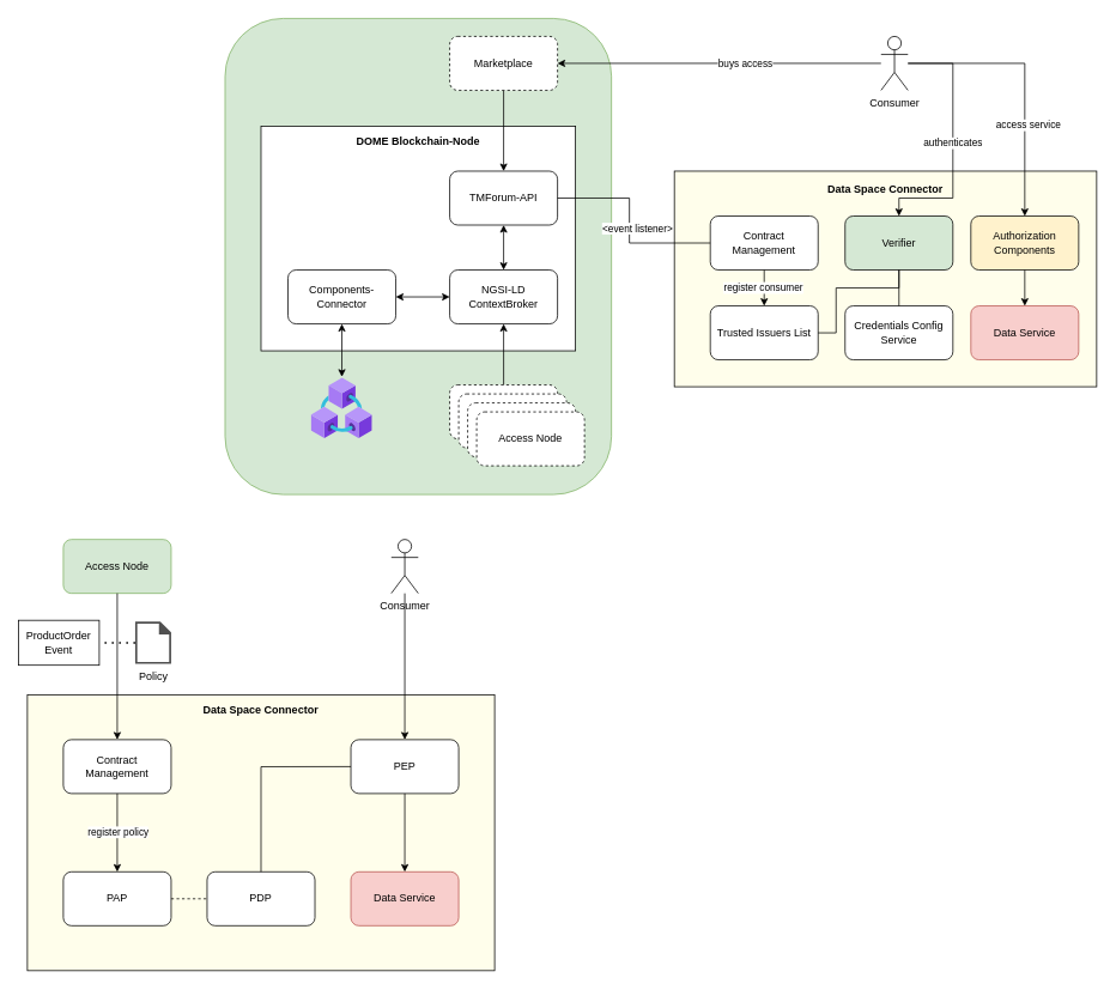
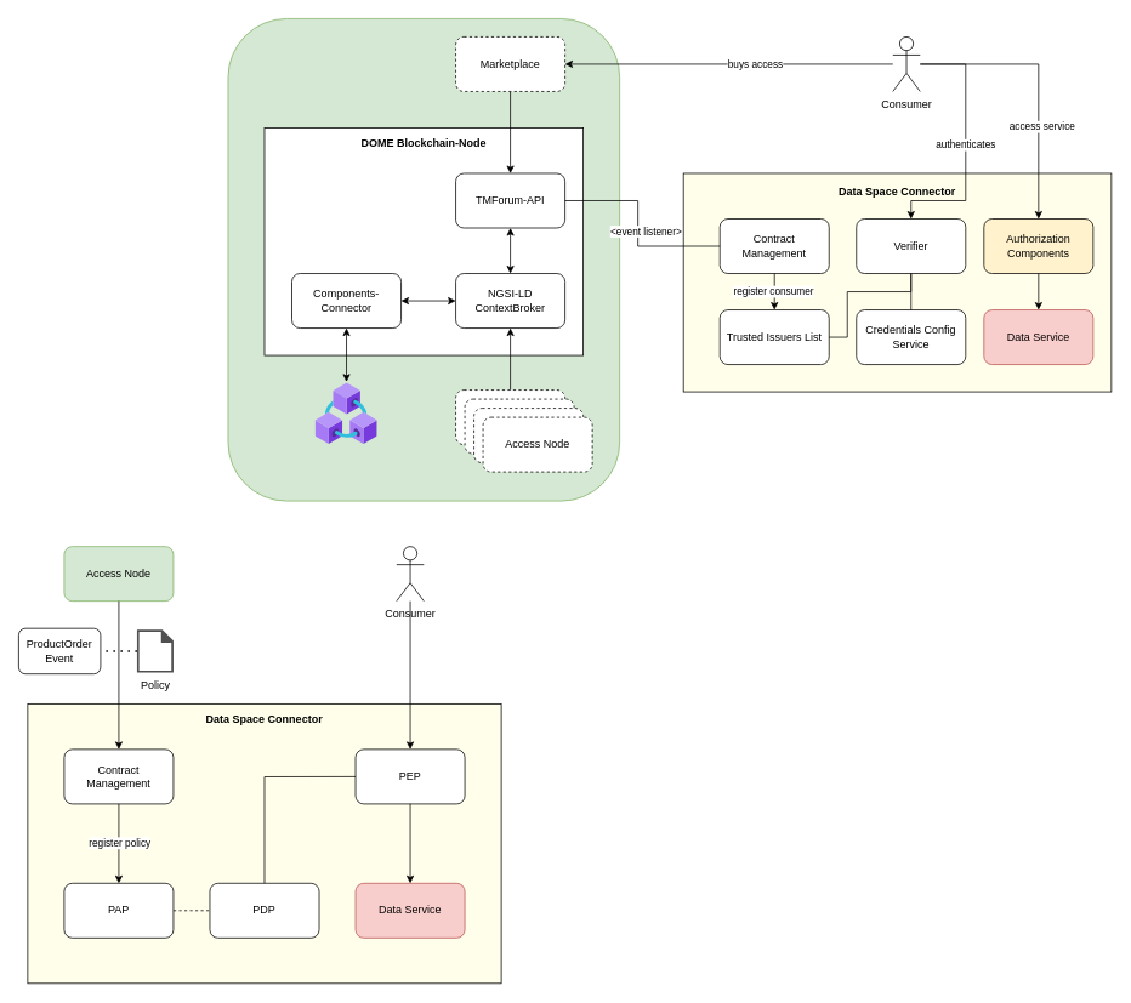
  <mxCell id="0" />
  <mxCell id="1" parent="0" />
  <mxCell id="2" value="" style="rounded=1;whiteSpace=wrap;html=1;fillColor=#d5e8d4;strokeColor=#82b366;" vertex="1" parent="1"><mxGeometry x="250" y="20" width="430" height="530" as="geometry" /></mxCell>
  <mxCell id="3" value="&lt;div&gt;&lt;b&gt;DOME Blockchain-Node&lt;/b&gt;&lt;/div&gt;&lt;div&gt;&lt;br&gt;&lt;/div&gt;&lt;div&gt;&lt;br&gt;&lt;/div&gt;&lt;div&gt;&lt;br&gt;&lt;/div&gt;&lt;div&gt;&lt;br&gt;&lt;/div&gt;&lt;div&gt;&lt;br&gt;&lt;/div&gt;&lt;div&gt;&lt;br&gt;&lt;/div&gt;&lt;div&gt;&lt;br&gt;&lt;/div&gt;&lt;div&gt;&lt;br&gt;&lt;/div&gt;&lt;div&gt;&lt;br&gt;&lt;/div&gt;&lt;div&gt;&lt;br&gt;&lt;/div&gt;&lt;div&gt;&lt;br&gt;&lt;/div&gt;&lt;div&gt;&lt;br&gt;&lt;/div&gt;&lt;div&gt;&lt;br&gt;&lt;/div&gt;&lt;div&gt;&lt;br&gt;&lt;/div&gt;&lt;div&gt;&lt;br&gt;&lt;/div&gt;" style="rounded=0;whiteSpace=wrap;html=1;" parent="1" vertex="1"><mxGeometry x="290" y="140" width="350" height="250" as="geometry" /></mxCell>
  <mxCell id="4" value="TMForum-API" style="rounded=1;whiteSpace=wrap;html=1;" parent="1" vertex="1"><mxGeometry x="500" y="190" width="120" height="60" as="geometry" /></mxCell>
  <mxCell id="5" value="NGSI-LD ContextBroker" style="rounded=1;whiteSpace=wrap;html=1;" parent="1" vertex="1"><mxGeometry x="500" y="300" width="120" height="60" as="geometry" /></mxCell>
  <mxCell id="6" value="Components-Connector" style="rounded=1;whiteSpace=wrap;html=1;" parent="1" vertex="1"><mxGeometry x="320" y="300" width="120" height="60" as="geometry" /></mxCell>
  <mxCell id="7" value="" style="endArrow=classic;startArrow=classic;html=1;rounded=0;entryX=0;entryY=0.5;entryDx=0;entryDy=0;exitX=1;exitY=0.5;exitDx=0;exitDy=0;" parent="1" source="6" target="5" edge="1"><mxGeometry width="50" height="50" relative="1" as="geometry"><mxPoint x="180" y="530" as="sourcePoint" /><mxPoint x="230" y="480" as="targetPoint" /></mxGeometry></mxCell>
  <mxCell id="8" value="" style="endArrow=classic;startArrow=classic;html=1;rounded=0;entryX=0.5;entryY=0;entryDx=0;entryDy=0;exitX=0.5;exitY=1;exitDx=0;exitDy=0;" parent="1" source="4" target="5" edge="1"><mxGeometry width="50" height="50" relative="1" as="geometry"><mxPoint x="465" y="260" as="sourcePoint" /><mxPoint x="560" y="310" as="targetPoint" /><Array as="points"><mxPoint x="560" y="270" /></Array></mxGeometry></mxCell>
  <mxCell id="9" value="" style="image;aspect=fixed;html=1;points=[];align=center;fontSize=12;image=img/lib/azure2/blockchain/Azure_Blockchain_Service.svg;" parent="1" vertex="1"><mxGeometry x="346" y="420" width="68" height="68" as="geometry" /></mxCell>
  <mxCell id="10" value="" style="endArrow=classic;startArrow=classic;html=1;rounded=0;entryX=0.5;entryY=1;entryDx=0;entryDy=0;exitX=0.5;exitY=-0.015;exitDx=0;exitDy=0;exitPerimeter=0;" parent="1" source="9" target="6" edge="1"><mxGeometry width="50" height="50" relative="1" as="geometry"><mxPoint x="180" y="520" as="sourcePoint" /><mxPoint x="230" y="470" as="targetPoint" /></mxGeometry></mxCell>
  <mxCell id="11" value="" style="endArrow=classic;html=1;rounded=0;entryX=0.5;entryY=0;entryDx=0;entryDy=0;" parent="1" target="4" edge="1"><mxGeometry width="50" height="50" relative="1" as="geometry"><mxPoint x="560" y="100" as="sourcePoint" /><mxPoint x="570" y="40" as="targetPoint" /></mxGeometry></mxCell>
  <mxCell id="12" value="" style="endArrow=classic;html=1;rounded=0;" parent="1" target="5" edge="1"><mxGeometry width="50" height="50" relative="1" as="geometry"><mxPoint x="560" y="430" as="sourcePoint" /><mxPoint x="590" y="420" as="targetPoint" /></mxGeometry></mxCell>
  <mxCell id="13" value="Access Node" style="rounded=1;whiteSpace=wrap;html=1;dashed=1;" parent="1" vertex="1"><mxGeometry x="500" y="428" width="120" height="60" as="geometry" /></mxCell>
  <mxCell id="14" value="Access Node" style="rounded=1;whiteSpace=wrap;html=1;dashed=1;" parent="1" vertex="1"><mxGeometry x="510" y="438" width="120" height="60" as="geometry" /></mxCell>
  <mxCell id="15" value="Access Node" style="rounded=1;whiteSpace=wrap;html=1;dashed=1;" parent="1" vertex="1"><mxGeometry x="520" y="448" width="120" height="60" as="geometry" /></mxCell>
  <mxCell id="16" value="Access Node" style="rounded=1;whiteSpace=wrap;html=1;dashed=1;" parent="1" vertex="1"><mxGeometry x="530" y="458" width="120" height="60" as="geometry" /></mxCell>
  <mxCell id="17" value="Marketplace" style="rounded=1;whiteSpace=wrap;html=1;dashed=1;" parent="1" vertex="1"><mxGeometry x="500" y="40" width="120" height="60" as="geometry" /></mxCell>
  <mxCell id="18" value="&lt;div&gt;&lt;b&gt;Data Space Connector&lt;/b&gt;&lt;/div&gt;&lt;div&gt;&lt;br&gt;&lt;/div&gt;&lt;div&gt;&lt;br&gt;&lt;/div&gt;&lt;div&gt;&lt;br&gt;&lt;/div&gt;&lt;div&gt;&lt;br&gt;&lt;/div&gt;&lt;div&gt;&lt;br&gt;&lt;/div&gt;&lt;div&gt;&lt;br&gt;&lt;/div&gt;&lt;div&gt;&lt;br&gt;&lt;/div&gt;&lt;div&gt;&lt;br&gt;&lt;/div&gt;&lt;div&gt;&lt;br&gt;&lt;/div&gt;&lt;div&gt;&lt;br&gt;&lt;/div&gt;&lt;div&gt;&lt;br&gt;&lt;/div&gt;&lt;div&gt;&lt;br&gt;&lt;/div&gt;&lt;div&gt;&lt;br&gt;&lt;/div&gt;&lt;div&gt;&lt;br&gt;&lt;/div&gt;" style="rounded=0;whiteSpace=wrap;html=1;fillColor=#FFFEEB;" vertex="1" parent="1"><mxGeometry x="750" y="190" width="470" height="240" as="geometry" /></mxCell>
  <mxCell id="19" value="Contract Management" style="rounded=1;whiteSpace=wrap;html=1;" vertex="1" parent="1"><mxGeometry x="790" y="240" width="120" height="60" as="geometry" /></mxCell>
  <mxCell id="20" value="" style="endArrow=none;html=1;rounded=0;entryX=0;entryY=0.5;entryDx=0;entryDy=0;exitX=1;exitY=0.5;exitDx=0;exitDy=0;" edge="1" parent="1" source="4" target="19"><mxGeometry width="50" height="50" relative="1" as="geometry"><mxPoint x="700" y="500" as="sourcePoint" /><mxPoint x="750" y="450" as="targetPoint" /><Array as="points"><mxPoint x="700" y="220" /><mxPoint x="700" y="270" /></Array></mxGeometry></mxCell>
  <mxCell id="21" value="&amp;lt;event listener&amp;gt;" style="edgeLabel;html=1;align=center;verticalAlign=middle;resizable=0;points=[];" vertex="1" connectable="0" parent="20"><mxGeometry y="3" relative="1" as="geometry"><mxPoint x="5" y="3" as="offset" /></mxGeometry></mxCell>
  <mxCell id="22" value="Trusted Issuers List" style="rounded=1;whiteSpace=wrap;html=1;" vertex="1" parent="1"><mxGeometry x="790" y="340" width="120" height="60" as="geometry" /></mxCell>
  <mxCell id="23" value="Data Service" style="rounded=1;whiteSpace=wrap;html=1;fillColor=#f8cecc;strokeColor=#b85450;" vertex="1" parent="1"><mxGeometry x="1080" y="340" width="120" height="60" as="geometry" /></mxCell>
- <mxCell id="24" value="Verifier" style="rounded=1;whiteSpace=wrap;html=1;fillColor=#d5e8d4;" vertex="1" parent="1"><mxGeometry x="940" y="240" width="120" height="60" as="geometry" /></mxCell>
+ <mxCell id="24" value="Verifier" style="rounded=1;whiteSpace=wrap;html=1;" vertex="1" parent="1"><mxGeometry x="940" y="240" width="120" height="60" as="geometry" /></mxCell>
  <mxCell id="25" value="Credentials Config Service" style="rounded=1;whiteSpace=wrap;html=1;" vertex="1" parent="1"><mxGeometry x="940" y="340" width="120" height="60" as="geometry" /></mxCell>
  <mxCell id="26" value="Consumer" style="shape=umlActor;verticalLabelPosition=bottom;verticalAlign=top;html=1;outlineConnect=0;" vertex="1" parent="1"><mxGeometry x="980" y="40" width="30" height="60" as="geometry" /></mxCell>
  <mxCell id="27" value="&lt;div&gt;Authorization&lt;/div&gt;&lt;div&gt;Components&lt;/div&gt;" style="rounded=1;whiteSpace=wrap;html=1;fillColor=#fff2cc;" vertex="1" parent="1"><mxGeometry x="1080" y="240" width="120" height="60" as="geometry" /></mxCell>
  <mxCell id="28" value="" style="endArrow=classic;html=1;rounded=0;exitX=0.5;exitY=1;exitDx=0;exitDy=0;" edge="1" parent="1" source="19" target="22"><mxGeometry width="50" height="50" relative="1" as="geometry"><mxPoint x="790" y="560" as="sourcePoint" /><mxPoint x="840" y="510" as="targetPoint" /></mxGeometry></mxCell>
  <mxCell id="29" value="register consumer" style="edgeLabel;html=1;align=center;verticalAlign=middle;resizable=0;points=[];" vertex="1" connectable="0" parent="28"><mxGeometry x="-0.05" y="-2" relative="1" as="geometry"><mxPoint as="offset" /></mxGeometry></mxCell>
  <mxCell id="30" value="" style="endArrow=none;html=1;rounded=0;entryX=0.5;entryY=1;entryDx=0;entryDy=0;exitX=1;exitY=0.5;exitDx=0;exitDy=0;" edge="1" parent="1" source="22" target="24"><mxGeometry width="50" height="50" relative="1" as="geometry"><mxPoint x="840" y="570" as="sourcePoint" /><mxPoint x="890" y="520" as="targetPoint" /><Array as="points"><mxPoint x="930" y="370" /><mxPoint x="930" y="320" /><mxPoint x="1000" y="320" /></Array></mxGeometry></mxCell>
  <mxCell id="31" value="" style="endArrow=none;html=1;rounded=0;entryX=0.5;entryY=1;entryDx=0;entryDy=0;exitX=0.5;exitY=0;exitDx=0;exitDy=0;" edge="1" parent="1" source="25" target="24"><mxGeometry width="50" height="50" relative="1" as="geometry"><mxPoint x="970" y="550" as="sourcePoint" /><mxPoint x="1020" y="500" as="targetPoint" /></mxGeometry></mxCell>
  <mxCell id="32" value="" style="endArrow=classic;html=1;rounded=0;exitX=0.5;exitY=1;exitDx=0;exitDy=0;entryX=0.5;entryY=0;entryDx=0;entryDy=0;" edge="1" parent="1" source="27" target="23"><mxGeometry width="50" height="50" relative="1" as="geometry"><mxPoint x="1340" y="280" as="sourcePoint" /><mxPoint x="1390" y="230" as="targetPoint" /></mxGeometry></mxCell>
  <mxCell id="33" value="" style="endArrow=classic;html=1;rounded=0;" edge="1" parent="1" source="26" target="17"><mxGeometry width="50" height="50" relative="1" as="geometry"><mxPoint x="750" y="80" as="sourcePoint" /><mxPoint x="800" y="30" as="targetPoint" /></mxGeometry></mxCell>
  <mxCell id="34" value="buys access" style="edgeLabel;html=1;align=center;verticalAlign=middle;resizable=0;points=[];" vertex="1" connectable="0" parent="33"><mxGeometry x="-0.157" y="-1" relative="1" as="geometry"><mxPoint as="offset" /></mxGeometry></mxCell>
  <mxCell id="35" value="" style="endArrow=classic;html=1;rounded=0;entryX=0.5;entryY=0;entryDx=0;entryDy=0;" edge="1" parent="1" source="26" target="27"><mxGeometry width="50" height="50" relative="1" as="geometry"><mxPoint x="1100" y="110" as="sourcePoint" /><mxPoint x="1150" y="60" as="targetPoint" /><Array as="points"><mxPoint x="1140" y="70" /></Array></mxGeometry></mxCell>
  <mxCell id="36" value="access service" style="edgeLabel;html=1;align=center;verticalAlign=middle;resizable=0;points=[];" vertex="1" connectable="0" parent="35"><mxGeometry x="0.323" y="3" relative="1" as="geometry"><mxPoint as="offset" /></mxGeometry></mxCell>
  <mxCell id="37" value="" style="endArrow=classic;html=1;rounded=0;" edge="1" parent="1" target="24"><mxGeometry width="50" height="50" relative="1" as="geometry"><mxPoint x="1010" y="70" as="sourcePoint" /><mxPoint x="1250" y="90" as="targetPoint" /><Array as="points"><mxPoint x="1060" y="70" /><mxPoint x="1060" y="160" /><mxPoint x="1060" y="220" /><mxPoint x="1000" y="220" /></Array></mxGeometry></mxCell>
  <mxCell id="38" value="authenticates" style="edgeLabel;html=1;align=center;verticalAlign=middle;resizable=0;points=[];" vertex="1" connectable="0" parent="37"><mxGeometry x="-0.016" y="-1" relative="1" as="geometry"><mxPoint as="offset" /></mxGeometry></mxCell>
  <mxCell id="39" value="&lt;div&gt;&lt;b&gt;Data Space Connector&lt;/b&gt;&lt;/div&gt;&lt;div&gt;&lt;br&gt;&lt;/div&gt;&lt;div&gt;&lt;br&gt;&lt;/div&gt;&lt;div&gt;&lt;br&gt;&lt;/div&gt;&lt;div&gt;&lt;br&gt;&lt;/div&gt;&lt;div&gt;&lt;br&gt;&lt;/div&gt;&lt;div&gt;&lt;br&gt;&lt;/div&gt;&lt;div&gt;&lt;br&gt;&lt;/div&gt;&lt;div&gt;&lt;br&gt;&lt;/div&gt;&lt;div&gt;&lt;br&gt;&lt;/div&gt;&lt;div&gt;&lt;br&gt;&lt;/div&gt;&lt;div&gt;&lt;br&gt;&lt;/div&gt;&lt;div&gt;&lt;br&gt;&lt;/div&gt;&lt;div&gt;&lt;br&gt;&lt;/div&gt;&lt;div&gt;&lt;br&gt;&lt;/div&gt;&lt;div&gt;&lt;br&gt;&lt;/div&gt;&lt;div&gt;&lt;br&gt;&lt;/div&gt;&lt;div&gt;&lt;br&gt;&lt;/div&gt;&lt;div&gt;&lt;br&gt;&lt;/div&gt;&lt;div&gt;&lt;br&gt;&lt;/div&gt;" style="rounded=0;whiteSpace=wrap;html=1;fillColor=#FFFEEB;" vertex="1" parent="1"><mxGeometry x="30" y="772.86" width="520" height="307.14" as="geometry" /></mxCell>
  <mxCell id="40" value="Contract Management" style="rounded=1;whiteSpace=wrap;html=1;" vertex="1" parent="1"><mxGeometry x="70" y="822.86" width="120" height="60" as="geometry" /></mxCell>
  <mxCell id="41" value="Data Service" style="rounded=1;whiteSpace=wrap;html=1;fillColor=#f8cecc;strokeColor=#b85450;" vertex="1" parent="1"><mxGeometry x="390" y="970" width="120" height="60" as="geometry" /></mxCell>
  <mxCell id="42" value="PEP" style="rounded=1;whiteSpace=wrap;html=1;" vertex="1" parent="1"><mxGeometry x="390" y="822.86" width="120" height="60" as="geometry" /></mxCell>
  <mxCell id="43" value="PDP" style="rounded=1;whiteSpace=wrap;html=1;" vertex="1" parent="1"><mxGeometry x="230" y="970" width="120" height="60" as="geometry" /></mxCell>
  <mxCell id="44" value="PAP" style="rounded=1;whiteSpace=wrap;html=1;" vertex="1" parent="1"><mxGeometry x="70" y="970" width="120" height="60" as="geometry" /></mxCell>
  <mxCell id="45" value="" style="endArrow=none;html=1;rounded=0;entryX=0;entryY=0.5;entryDx=0;entryDy=0;exitX=1;exitY=0.5;exitDx=0;exitDy=0;dashed=1;" edge="1" parent="1" source="44" target="43"><mxGeometry width="50" height="50" relative="1" as="geometry"><mxPoint x="-120" y="1140" as="sourcePoint" /><mxPoint x="-70" y="1090" as="targetPoint" /></mxGeometry></mxCell>
  <mxCell id="46" value="" style="endArrow=none;html=1;rounded=0;entryX=0;entryY=0.5;entryDx=0;entryDy=0;" edge="1" parent="1" source="43" target="42"><mxGeometry width="50" height="50" relative="1" as="geometry"><mxPoint x="-120" y="1130" as="sourcePoint" /><mxPoint x="-70" y="1080" as="targetPoint" /><Array as="points"><mxPoint x="290" y="853" /></Array></mxGeometry></mxCell>
  <mxCell id="47" value="" style="endArrow=classic;html=1;rounded=0;exitX=0.5;exitY=1;exitDx=0;exitDy=0;entryX=0.5;entryY=0;entryDx=0;entryDy=0;" edge="1" parent="1" source="42" target="41"><mxGeometry width="50" height="50" relative="1" as="geometry"><mxPoint x="530" y="870" as="sourcePoint" /><mxPoint x="580" y="820" as="targetPoint" /><Array as="points" /></mxGeometry></mxCell>
  <mxCell id="48" value="" style="endArrow=classic;html=1;rounded=0;exitX=0.5;exitY=1;exitDx=0;exitDy=0;" edge="1" parent="1" source="40" target="44"><mxGeometry width="50" height="50" relative="1" as="geometry"><mxPoint x="-70" y="950" as="sourcePoint" /><mxPoint x="-20" y="900" as="targetPoint" /></mxGeometry></mxCell>
  <mxCell id="49" value="register policy" style="edgeLabel;html=1;align=center;verticalAlign=middle;resizable=0;points=[];" vertex="1" connectable="0" parent="48"><mxGeometry x="-0.01" relative="1" as="geometry"><mxPoint as="offset" /></mxGeometry></mxCell>
- <mxCell id="50" value="&lt;div&gt;ProductOrder&lt;/div&gt;&lt;div&gt;Event&lt;/div&gt;" style="rounded=0;whiteSpace=wrap;html=1;" vertex="1" parent="1"><mxGeometry x="20" y="690" width="90" height="50" as="geometry" /></mxCell>
+ <mxCell id="50" value="&lt;div&gt;ProductOrder&lt;/div&gt;&lt;div&gt;Event&lt;/div&gt;" style="whiteSpace=wrap;html=1;rounded=1;" vertex="1" parent="1"><mxGeometry x="20" y="690" width="90" height="50" as="geometry" /></mxCell>
  <mxCell id="51" value="" style="endArrow=none;dashed=1;html=1;dashPattern=1 3;strokeWidth=2;rounded=0;entryX=1;entryY=0.5;entryDx=0;entryDy=0;" edge="1" parent="1" source="52" target="50"><mxGeometry width="50" height="50" relative="1" as="geometry"><mxPoint x="240" y="740" as="sourcePoint" /><mxPoint x="240" y="740" as="targetPoint" /></mxGeometry></mxCell>
  <mxCell id="52" value="Policy" style="sketch=0;pointerEvents=1;shadow=0;dashed=0;html=1;strokeColor=none;fillColor=#505050;labelPosition=center;verticalLabelPosition=bottom;verticalAlign=top;outlineConnect=0;align=center;shape=mxgraph.office.concepts.document_blank;" vertex="1" parent="1"><mxGeometry x="150" y="691.5" width="40" height="47" as="geometry" /></mxCell>
  <mxCell id="53" value="Access Node" style="rounded=1;whiteSpace=wrap;html=1;fillColor=#d5e8d4;strokeColor=#82b366;" vertex="1" parent="1"><mxGeometry x="70" y="600" width="120" height="60" as="geometry" /></mxCell>
  <mxCell id="54" value="" style="endArrow=classic;html=1;rounded=0;exitX=0.5;exitY=1;exitDx=0;exitDy=0;" edge="1" parent="1" source="53" target="40"><mxGeometry width="50" height="50" relative="1" as="geometry"><mxPoint x="130" y="680" as="sourcePoint" /><mxPoint x="-50" y="730" as="targetPoint" /></mxGeometry></mxCell>
  <mxCell id="55" value="Consumer" style="shape=umlActor;verticalLabelPosition=bottom;verticalAlign=top;html=1;outlineConnect=0;" vertex="1" parent="1"><mxGeometry x="435" y="600" width="30" height="60" as="geometry" /></mxCell>
  <mxCell id="56" value="" style="endArrow=classic;html=1;rounded=0;" edge="1" parent="1" source="55" target="42"><mxGeometry width="50" height="50" relative="1" as="geometry"><mxPoint x="620" y="1000" as="sourcePoint" /><mxPoint x="670" y="950" as="targetPoint" /></mxGeometry></mxCell>
